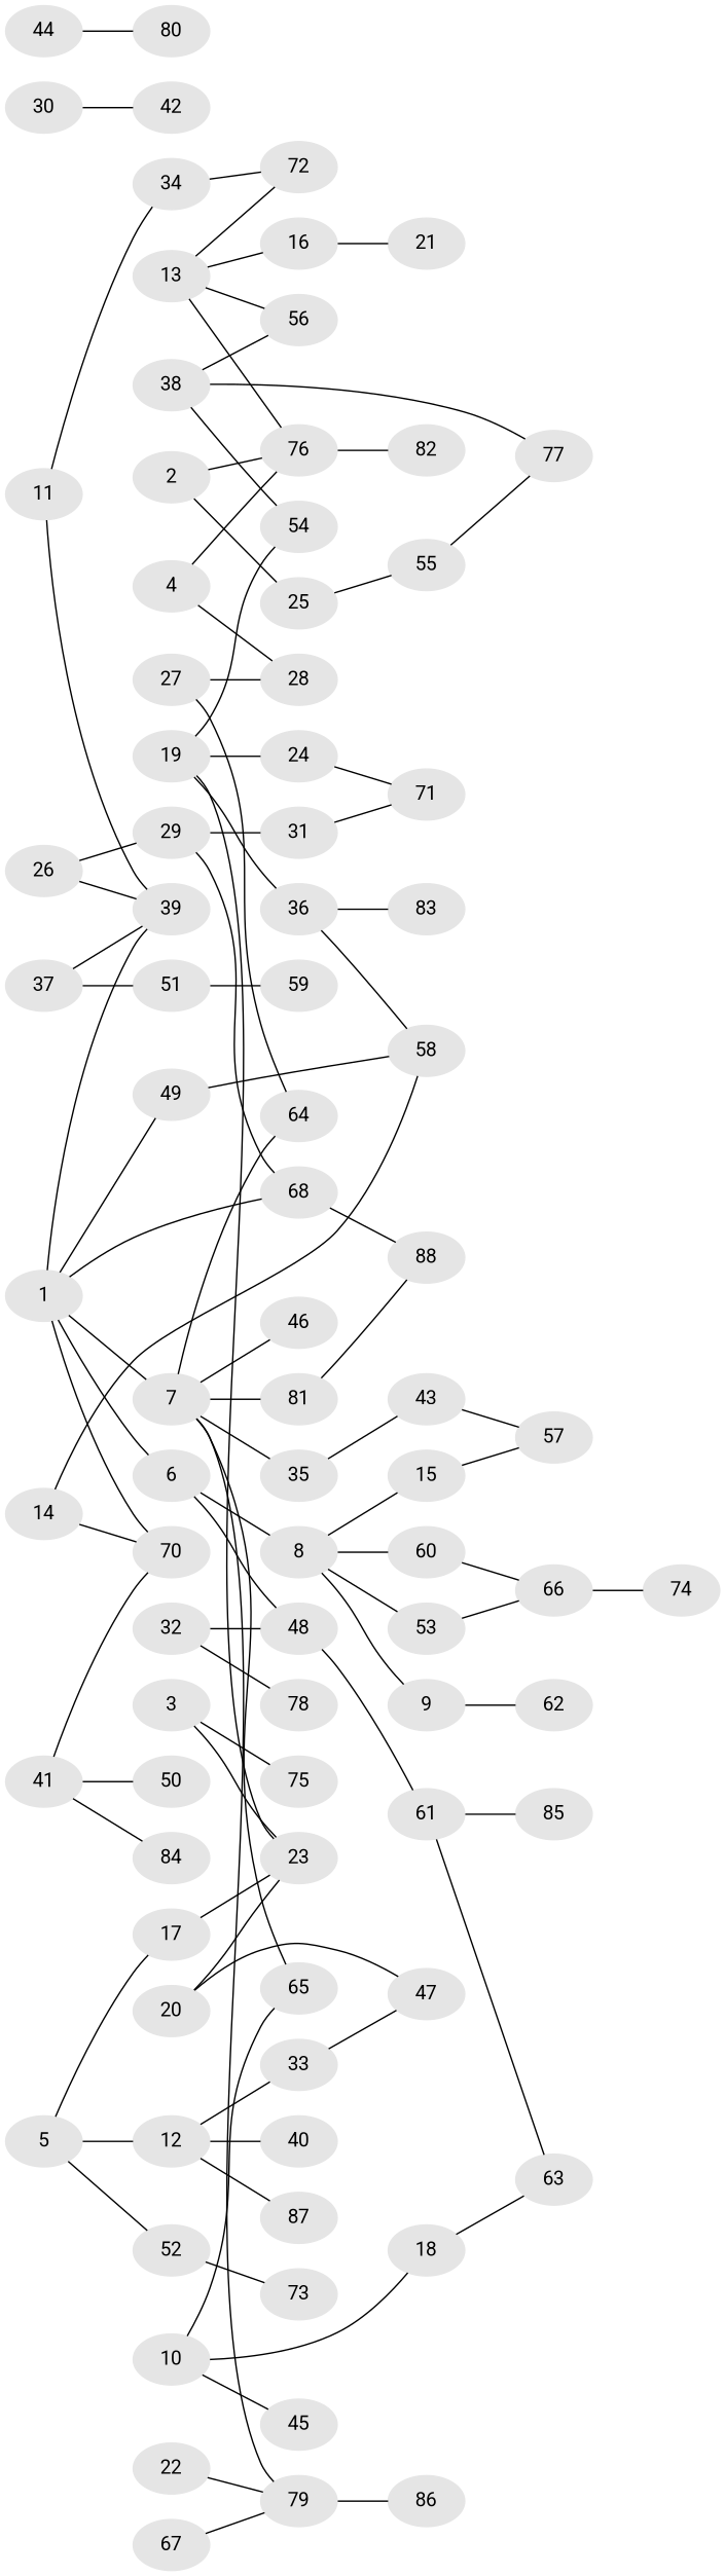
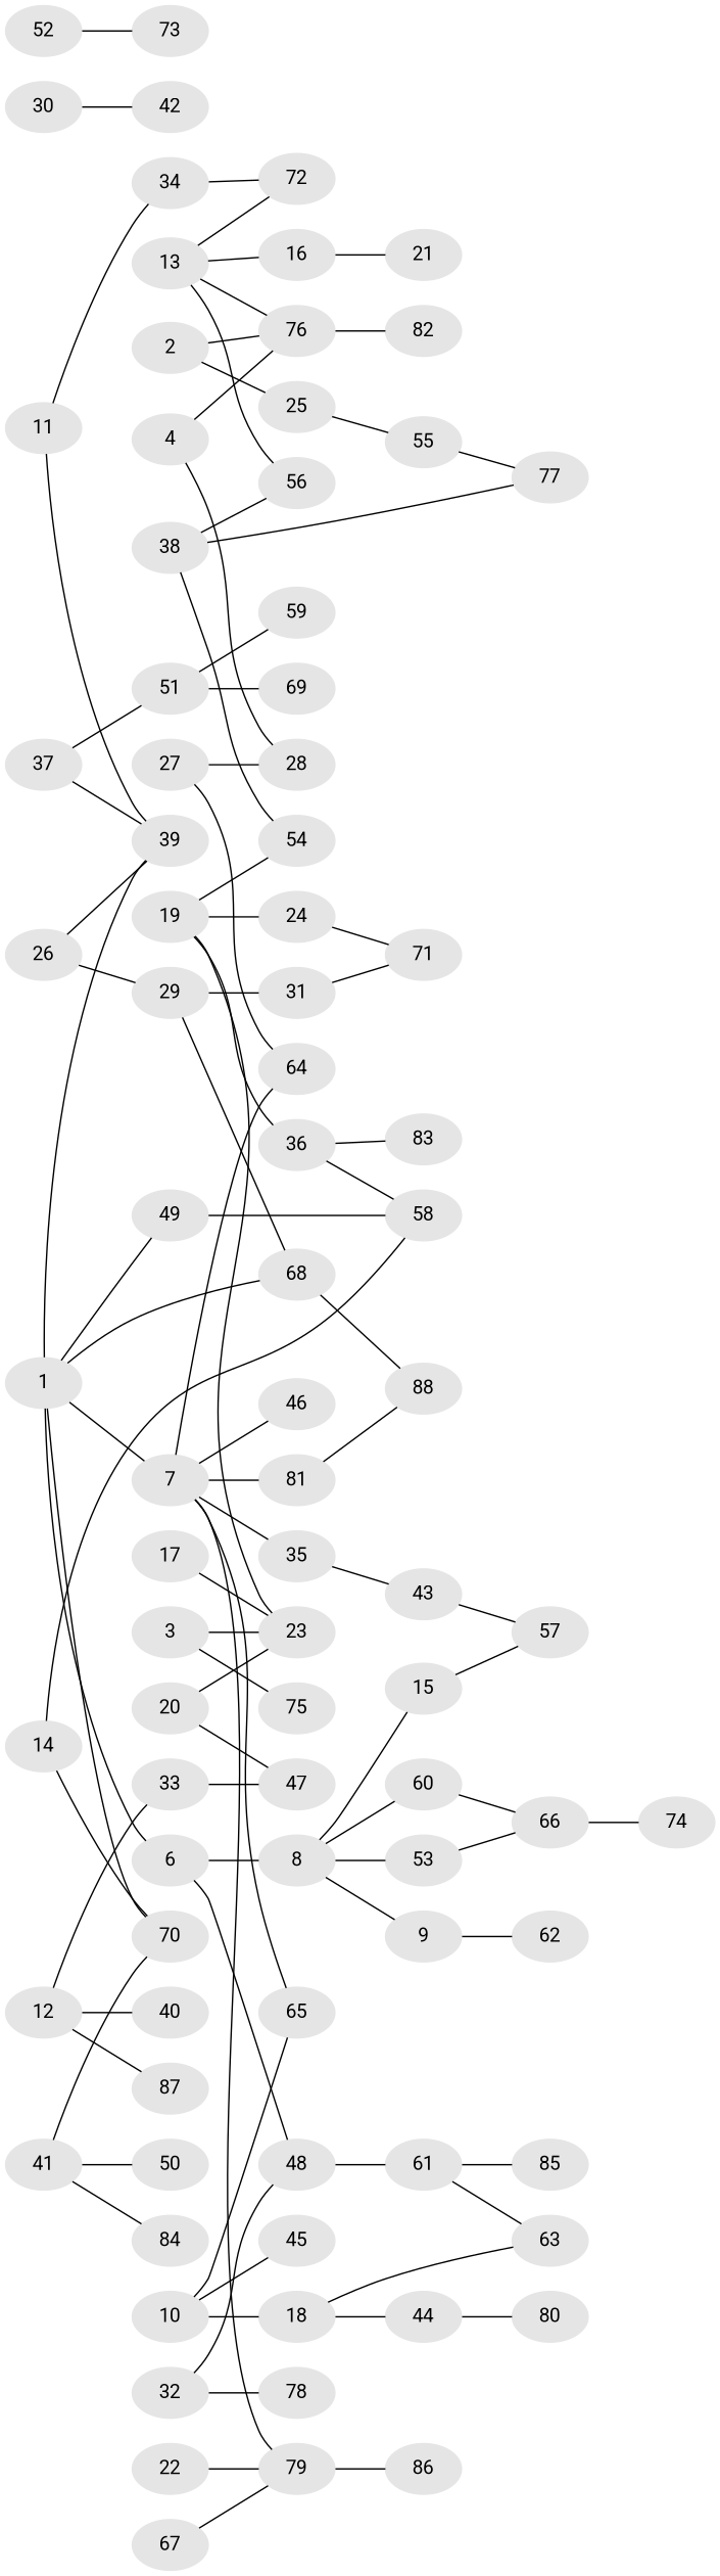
  graph {
    fontname=Roboto
    rankdir=LR
    node [color=gray90 fontname=Roboto style=filled]
    edge [fontname=Roboto weight=1.0]
    1
    6
    7
    39
    49
    68
    70
    8
    48
    35
    46
    64
    65
    79
    81
    58
    88
    76
    82
    2
    25
    55
    3
    23
    75
    30
    42
    4
    28
-   5
    12
    17
    52
    33
    40
    87
    73
    9
    15
    53
    60
    61
    43
    86
    62
    57
    66
    10
    18
    45
    44
    63
    11
    34
    72
    47
    13
    16
    56
    21
    14
    80
    19
    24
    36
    54
    71
    83
    20
    22
    77
    26
    29
    31
    27
    32
    78
    37
    51
    59
+   69
    38
    41
    50
    84
    85
    74
    67
    1 -- 6
    1 -- 7
    1 -- 39
    1 -- 49
    1 -- 68
    1 -- 70
    6 -- 8
    6 -- 48
    7 -- 35
    7 -- 46
    7 -- 64
    7 -- 65
    7 -- 79
    7 -- 81
    49 -- 58
    68 -- 88
    8 -- 9
    8 -- 15
    8 -- 53
    8 -- 60
    48 -- 61
    35 -- 43
    79 -- 86
    81 -- 88
    76 -- 82
    2 -- 76
    2 -- 25
    25 -- 55
    55 -- 77
    3 -- 23
    3 -- 75
    30 -- 42
    4 -- 76
    4 -- 28
-   5 -- 12
-   5 -- 17
-   5 -- 52
    12 -- 33
    12 -- 40
    12 -- 87
    17 -- 23
    52 -- 73
    33 -- 47
    9 -- 62
    15 -- 57
    53 -- 66
    60 -- 66
    61 -- 63
    61 -- 85
    43 -- 57
    66 -- 74
    10 -- 65
    10 -- 18
    10 -- 45
+   18 -- 44
    18 -- 63
    44 -- 80
    11 -- 39
    11 -- 34
    34 -- 72
    13 -- 76
    13 -- 72
    13 -- 16
    13 -- 56
    16 -- 21
    14 -- 70
    14 -- 58
    19 -- 23
    19 -- 24
    19 -- 36
    19 -- 54
    24 -- 71
    36 -- 58
    36 -- 83
    20 -- 23
    20 -- 47
    22 -- 79
    26 -- 39
    26 -- 29
    29 -- 68
    29 -- 31
    31 -- 71
    27 -- 64
    27 -- 28
    32 -- 48
    32 -- 78
    37 -- 39
    37 -- 51
    51 -- 59
+   51 -- 69
    38 -- 56
    38 -- 54
    38 -- 77
    41 -- 70
    41 -- 50
    41 -- 84
    67 -- 79
  }
